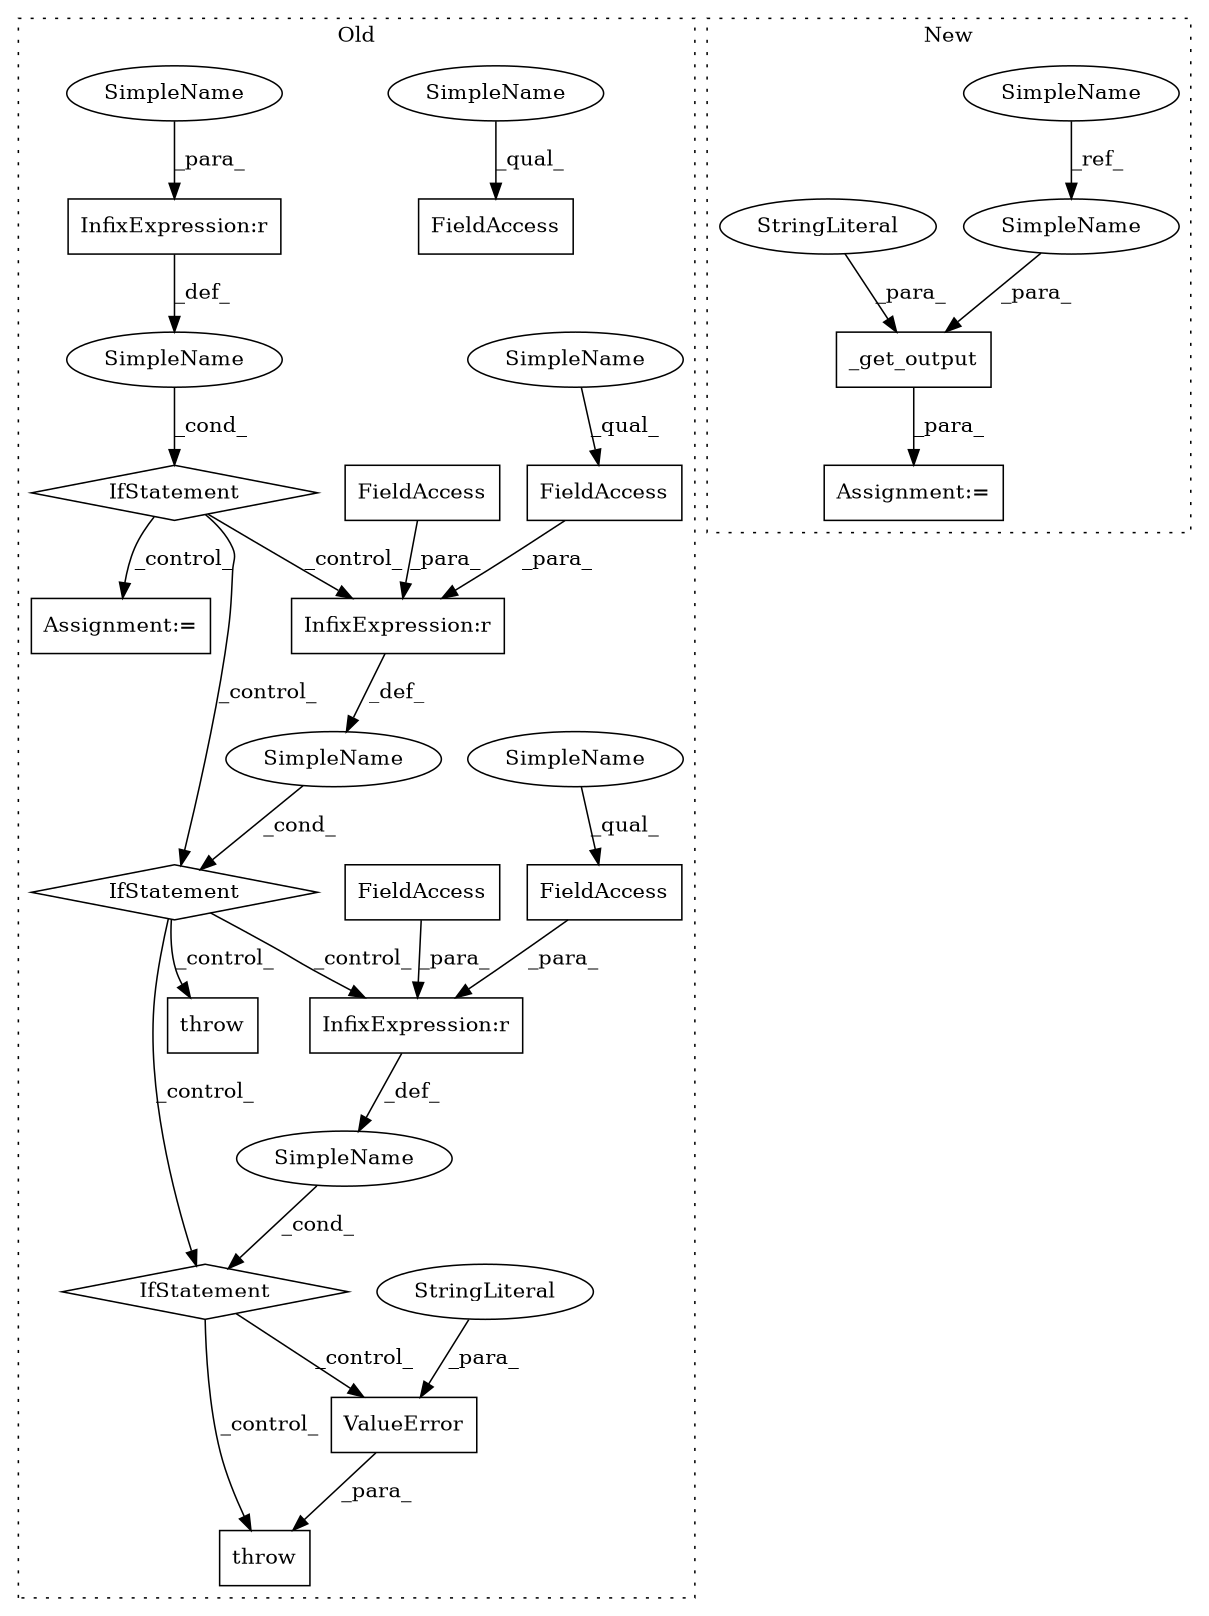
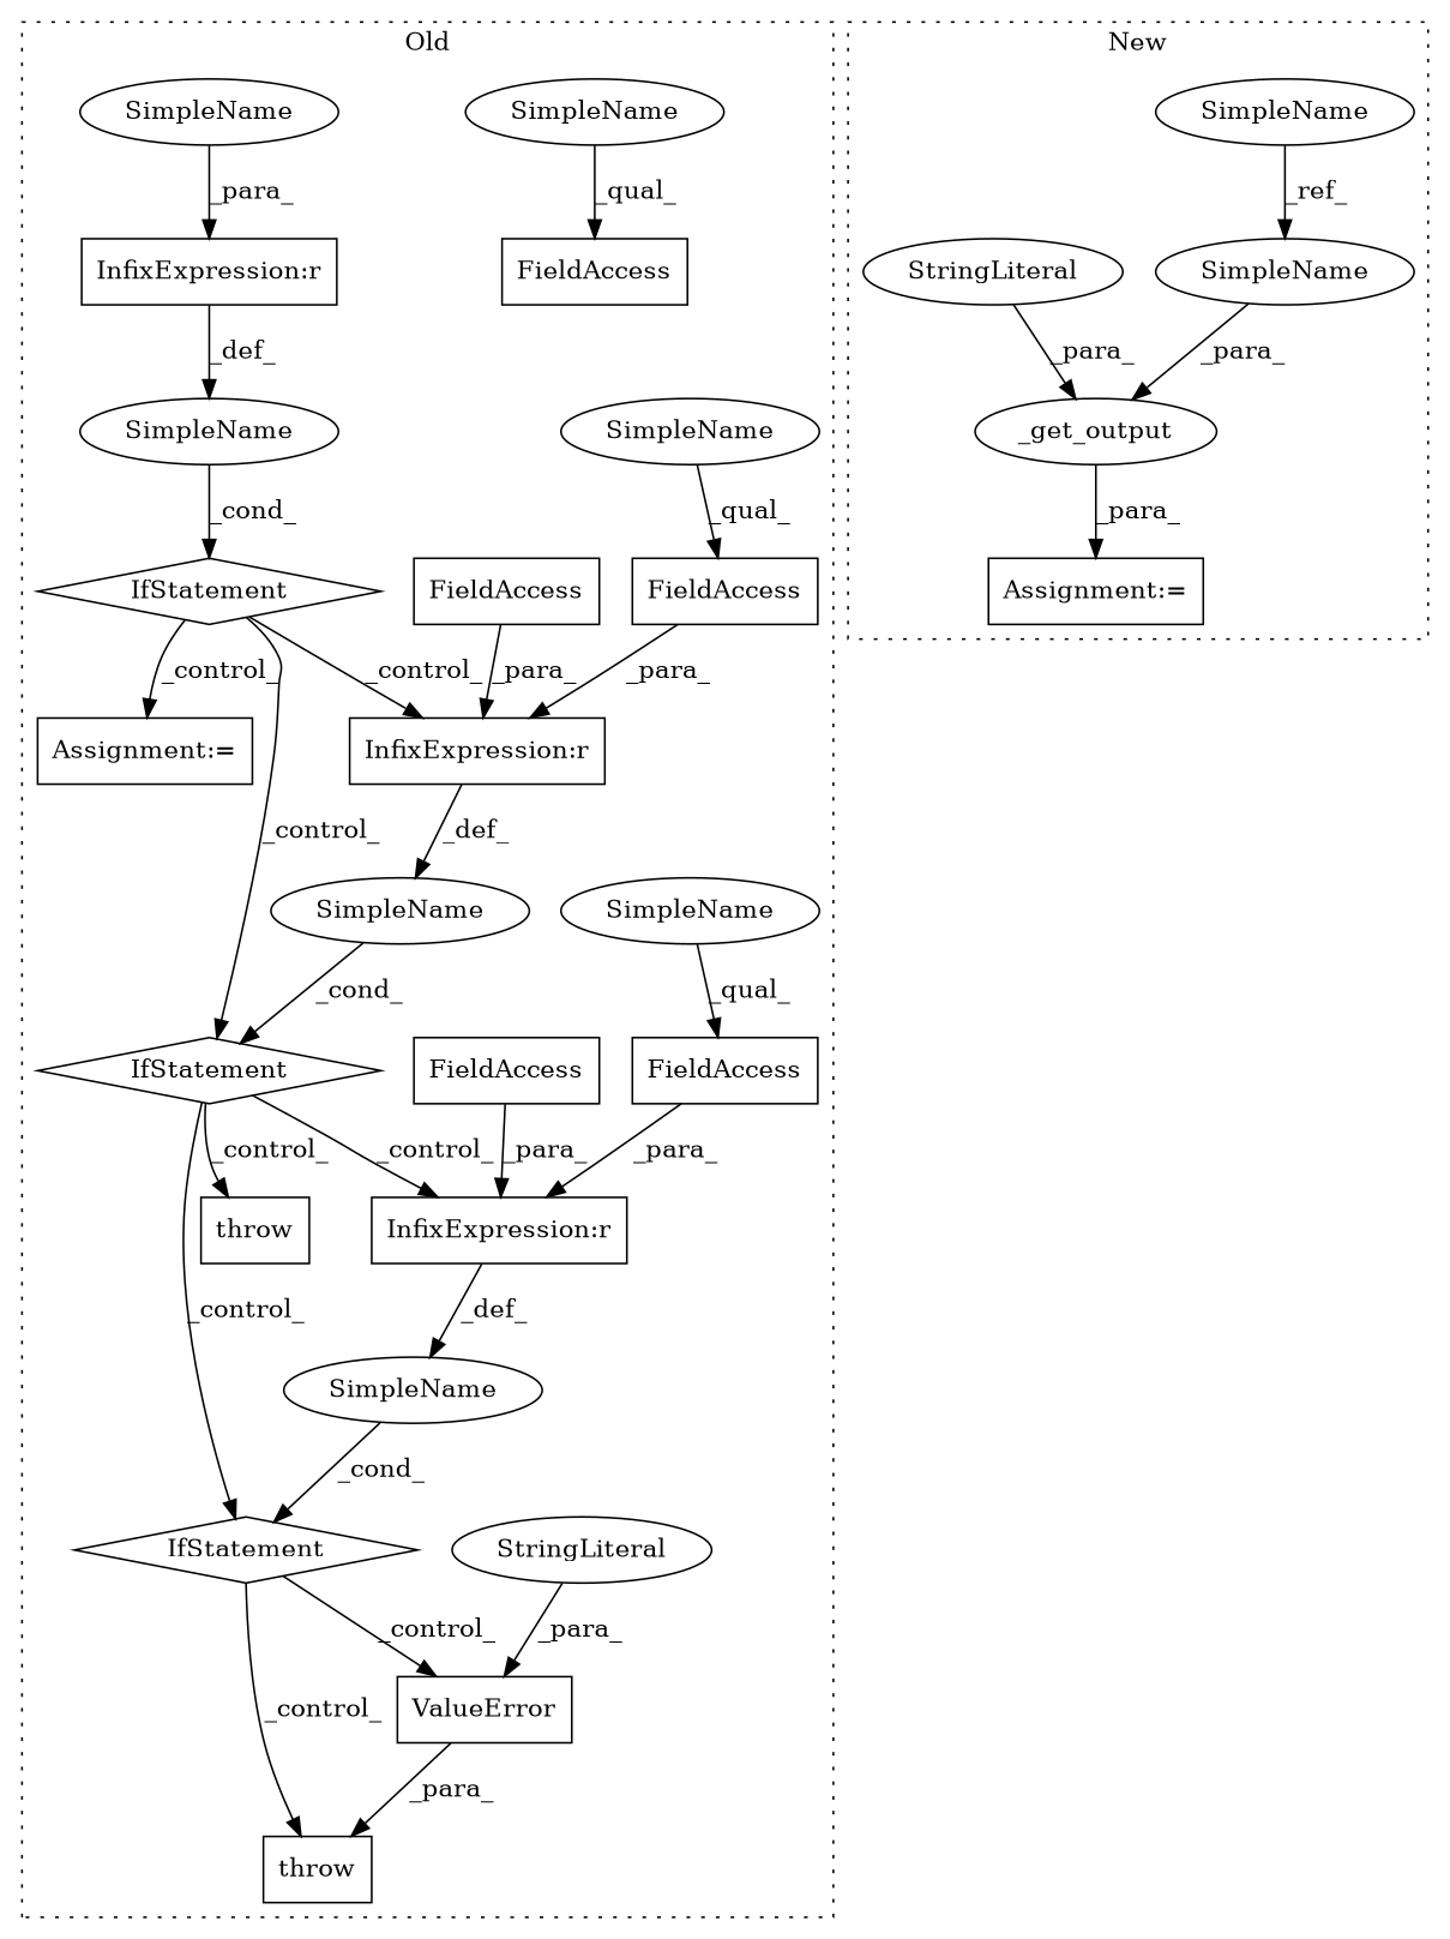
  digraph {
    node [a=42 l=6 shape=box]
    n1 [a=25 l="4,2" label=IfStatement s="2549,2567" shape=diamond]
    n2 [label=SimpleName shape=ellipse l=""]
    n3 [a=27 l=4 label="InfixExpression:r" s=2712]
    n4 [a=22 l=12 label=FieldAccess s=2700]
    n5 [a=27 l=4 label="InfixExpression:r" s=2559]
    n6 [label=SimpleName shape=ellipse l=""]
    n7 [a=53 label=throw s=2735]
    n8 [a=27 l=4 label="InfixExpression:r" s=2593]
    n9 [a=53 label=throw s=2616]
    n10 [a=22 l=7 label=FieldAccess s=2716]
    n11 [label=SimpleName shape=ellipse l=""]
    n12 [a=25 l="4,2" label=IfStatement s="2696,2723" shape=diamond]
    n13 [a=22 l=12 label=FieldAccess s=2821]
    n14 [a=22 l=12 label=FieldAccess s=2581]
    n15 [a=22 l=7 label=FieldAccess s=2597]
    n16 [a=25 l="4,2" label=IfStatement s="2577,2604" shape=diamond]
    n17 [a=32 l="11,1" label=ValueError s="2741,2799"]
    n18 [a=45 l=47 label=StringLiteral s=2752 shape=ellipse]
    n19 [a=7 l=1 label="Assignment:=" s=2956]
    n20 [label=SimpleName s=2821 shape=ellipse]
    n21 [label=SimpleName s=2700 shape=ellipse]
    n22 [label=SimpleName s=2553 shape=ellipse]
    n23 [label=SimpleName s=2581 shape=ellipse]
-   n24 [a=32 l="12,1" label=_get_output s="1440,1474"]
+   n24 [a=32 l="12,1" label=_get_output s="1440,1474" shape=ellipse]
    n25 [label=SimpleName s=1334 shape=ellipse]
    n26 [a=45 l=13 label=StringLiteral s=1461 shape=ellipse]
    n27 [a=7 l=1 label="Assignment:=" s=1439]
    n28 [label=SimpleName s=1454 shape=ellipse]
    subgraph cluster_1 {
      label=Old
      style=dotted
      n1
      n2
      n3
      n4
      n5
      n6
      n7
      n8
      n9
      n10
      n11
      n12
      n13
      n14
      n15
      n16
      n17
      n18
      n19
      n20
      n21
      n22
      n23
    }
    subgraph cluster_2 {
      label=New
      style=dotted
      n24
      n25
      n26
      n27
      n28
    }
    n1 -> n8 [label=_control_]
    n1 -> n16 [label=_control_]
    n1 -> n19 [label=_control_]
    n2 -> n1 [label=_cond_]
    n3 -> n11 [label=_def_]
    n4 -> n3 [label=_para_]
    n5 -> n2 [label=_def_]
    n6 -> n16 [label=_cond_]
    n8 -> n6 [label=_def_]
    n10 -> n3 [label=_para_]
    n11 -> n12 [label=_cond_]
    n12 -> n7 [label=_control_]
    n12 -> n17 [label=_control_]
    n14 -> n8 [label=_para_]
    n15 -> n8 [label=_para_]
    n16 -> n3 [label=_control_]
    n16 -> n9 [label=_control_]
    n16 -> n12 [label=_control_]
    n17 -> n7 [label=_para_]
    n18 -> n17 [label=_para_]
    n20 -> n13 [label=_qual_]
    n21 -> n4 [label=_qual_]
    n22 -> n5 [label=_para_]
    n23 -> n14 [label=_qual_]
    n24 -> n27 [label=_para_]
    n25 -> n28 [label=_ref_]
    n26 -> n24 [label=_para_]
    n28 -> n24 [label=_para_]
  }
